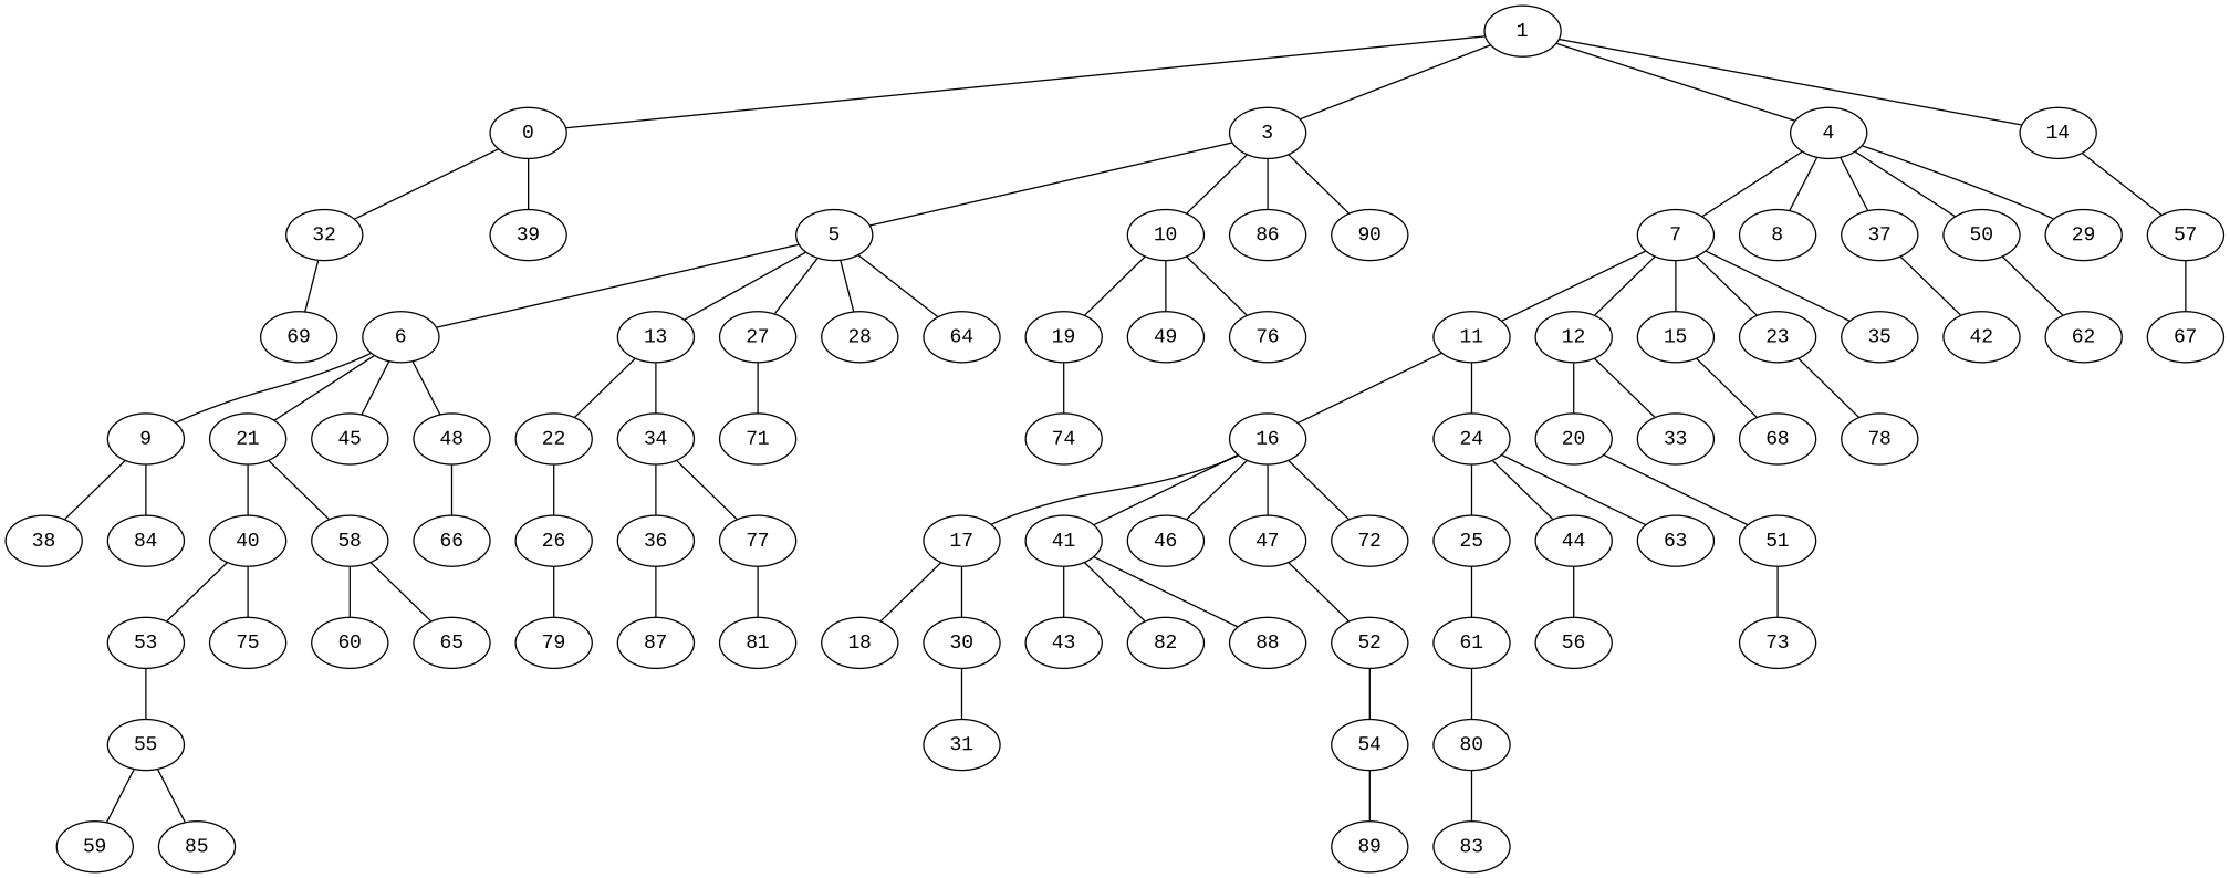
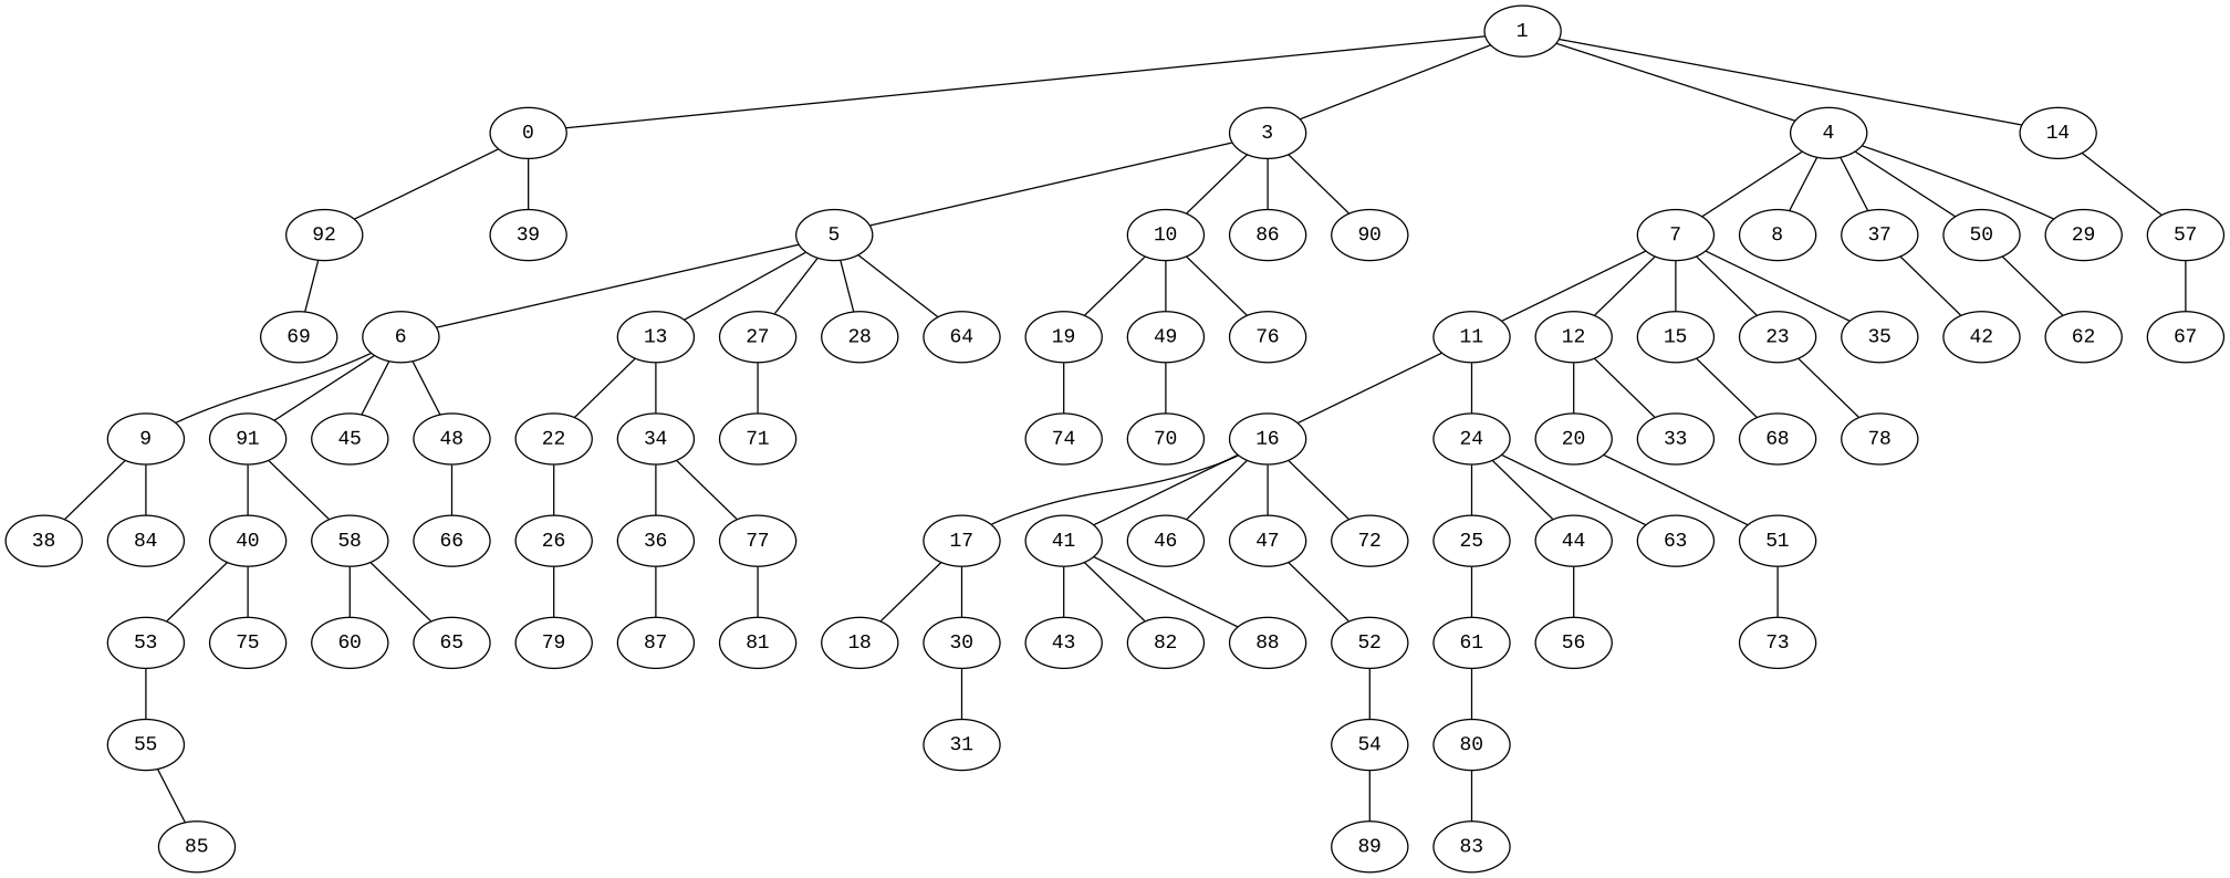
  graph {
    fontname="Liberation Mono"
    node [fontname="Liberation Mono"]
    edge [fontname="Liberation Mono"]
    n1 [label=0]
    1
    3
    4
    14
-   32
+   32 [label=92]
    39
    5
    10
    86
    90
    7
    8
    37
    50
    29
    57
    69
    6
    13
    27
    28
    64
    19
    49
    76
    11
    12
    15
    23
    35
    42
    62
    67
    9
-   21
+   21 [label=91]
    45
    48
    22
    34
    71
    74
+   70
    16
    24
    20
    33
    68
    78
    38
    84
    40
    58
    66
    26
    36
    77
    53
    75
    60
    65
    17
    41
    46
    47
    72
    25
    44
    63
    51
    18
    30
    43
    82
    88
    52
    61
    56
    73
    79
    87
    81
    31
    54
    55
    80
    83
-   59
    85
    89
    n1 -- 32
    n1 -- 39
    1 -- n1
    1 -- 3
    1 -- 4
    1 -- 14
    3 -- 5
    3 -- 10
    3 -- 86
    3 -- 90
    4 -- 7
    4 -- 8
    4 -- 37
    4 -- 50
    4 -- 29
    14 -- 57
    32 -- 69
    5 -- 6
    5 -- 13
    5 -- 27
    5 -- 28
    5 -- 64
    10 -- 19
    10 -- 49
    10 -- 76
    7 -- 11
    7 -- 12
    7 -- 15
    7 -- 23
    7 -- 35
    37 -- 42
    50 -- 62
    57 -- 67
    6 -- 9
    6 -- 21
    6 -- 45
    6 -- 48
    13 -- 22
    13 -- 34
    27 -- 71
    19 -- 74
+   49 -- 70
    11 -- 16
    11 -- 24
    12 -- 20
    12 -- 33
    15 -- 68
    23 -- 78
    9 -- 38
    9 -- 84
    21 -- 40
    21 -- 58
    48 -- 66
    22 -- 26
    34 -- 36
    34 -- 77
    16 -- 17
    16 -- 41
    16 -- 46
    16 -- 47
    16 -- 72
    24 -- 25
    24 -- 44
    24 -- 63
    20 -- 51
    40 -- 53
    40 -- 75
    58 -- 60
    58 -- 65
    26 -- 79
    36 -- 87
    77 -- 81
    53 -- 55
    17 -- 18
    17 -- 30
    41 -- 43
    41 -- 82
    41 -- 88
    47 -- 52
    25 -- 61
    44 -- 56
    51 -- 73
    30 -- 31
    52 -- 54
    61 -- 80
    54 -- 89
-   55 -- 59
    55 -- 85
    80 -- 83
  }
